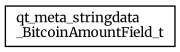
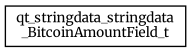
  digraph {
    rankdir=LR
    fontname=Merriweather
-   n1 [color=black fillcolor=white fontname=Merriweather fontsize=10 height=0.2 label="qt_meta_stringdata\l_BitcoinAmountField_t" shape=record style=filled width=0.4]
+   n1 [color=black fillcolor=white fontname=Merriweather fontsize=10 height=0.2 label="qt_stringdata_stringdata\l_BitcoinAmountField_t" shape=record style=filled width=0.4]
  }
